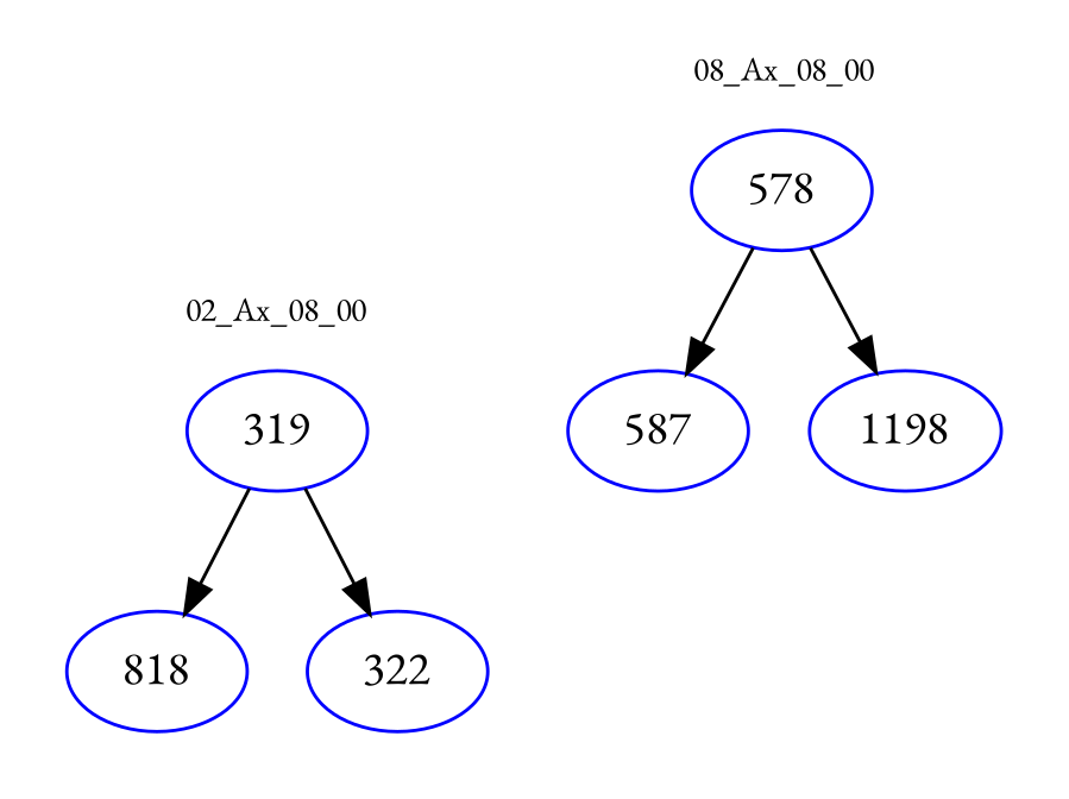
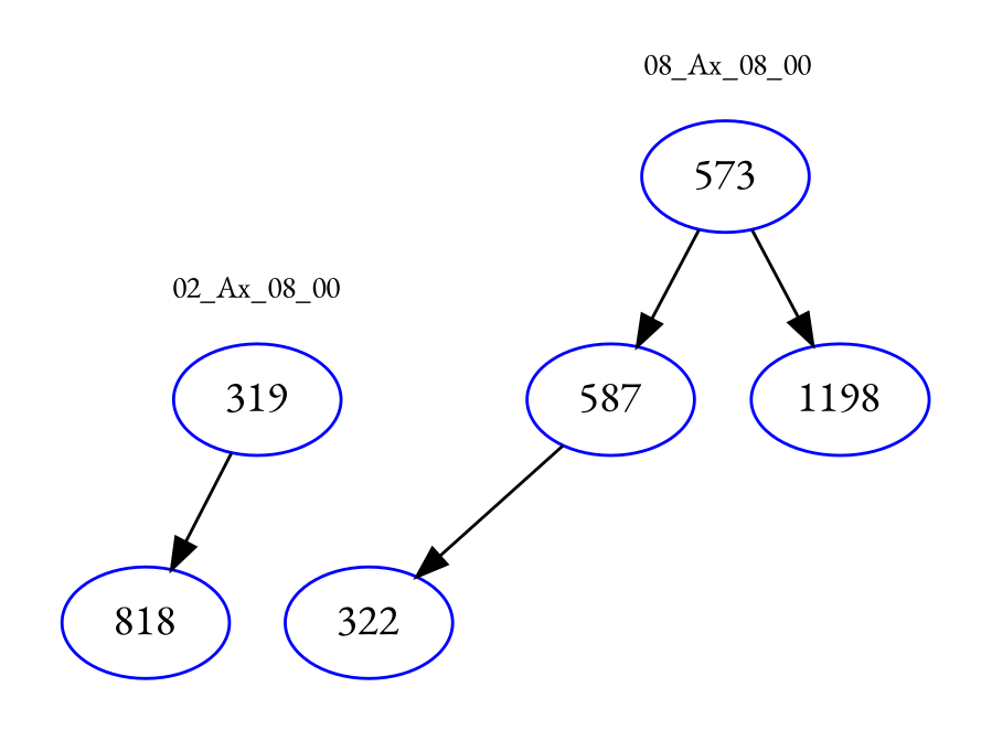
  digraph {
    fontname="EB Garamond"
    node [color=blue fontname="EB Garamond"]
    edge [color=black fontname="EB Garamond"]
    n1 [label=319]
    n2 [label=818]
    n3 [label=322]
-   n4 [label=578]
+   n4 [label=573]
    n5 [label=587]
    n6 [label=1198]
    subgraph cluster_1 {
      color=white
      fontsize=10
      label="02_Ax_08_00"
      n1
      n2
      n3
    }
    subgraph cluster_2 {
      color=white
      fontsize=10
      label="08_Ax_08_00"
      n4
      n5
      n6
    }
    n1 -> n2
-   n1 -> n3
+   n5 -> n3
    n4 -> n5
    n4 -> n6
  }
